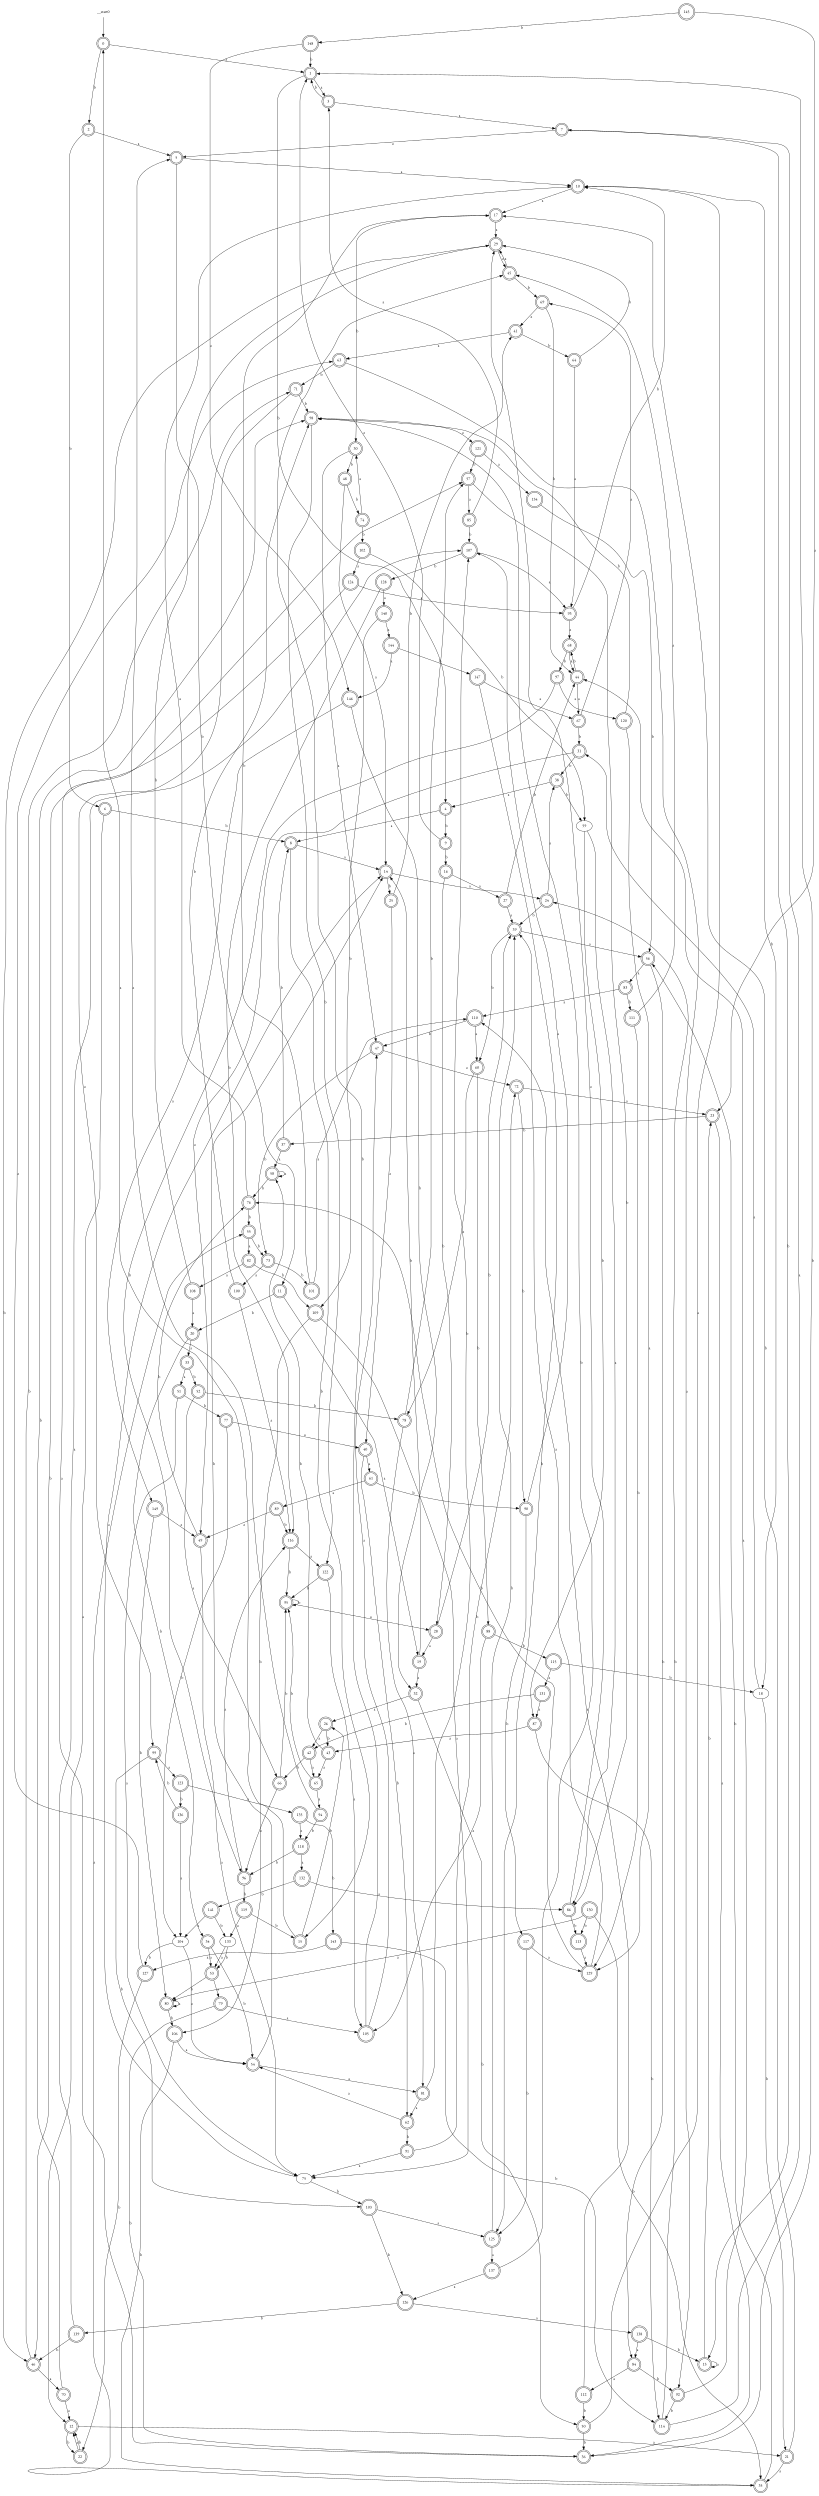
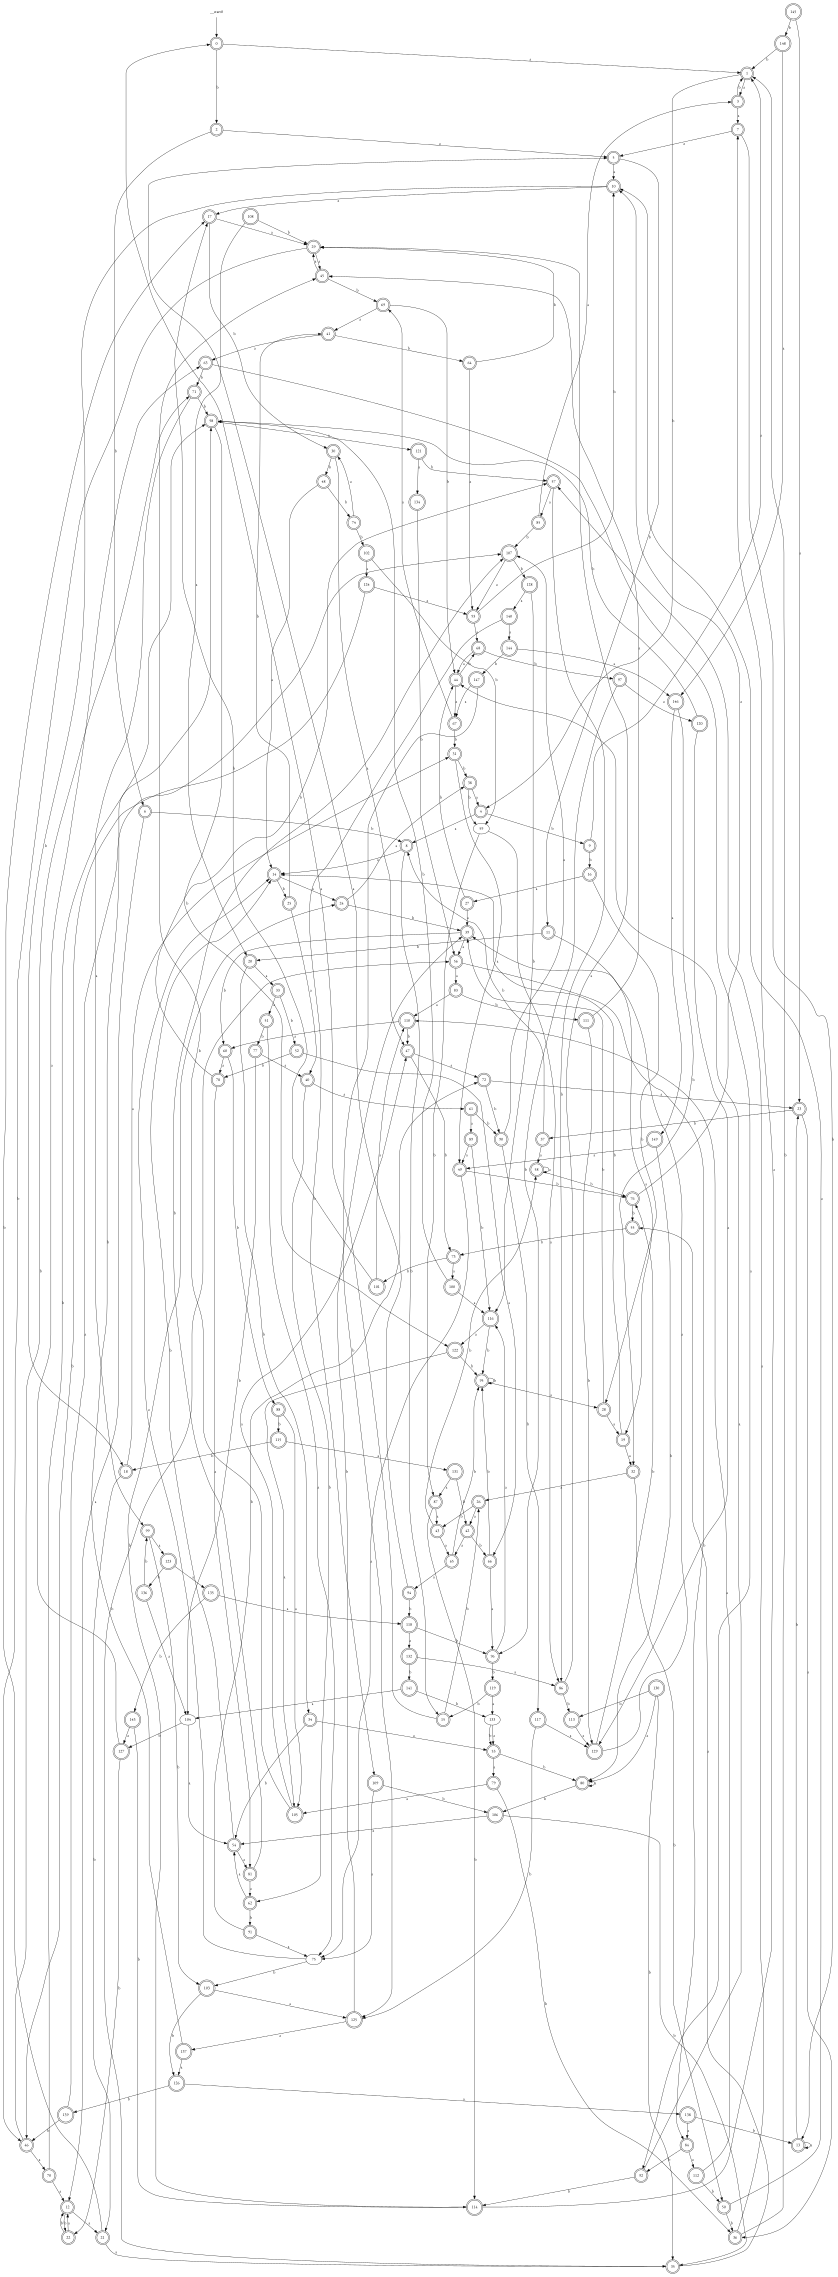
  digraph {
    fontname="EB Garamond"
    node [fontname="EB Garamond" shape=doublecircle]
    edge [fontname="EB Garamond"]
    __start0 [shape=none]
    0
    1
    2
    3
    4
    5
    6
    7
    8
    9
    10
    11
    12
    13
    14
    15
    16
    17
-   18 [shape=ellipse]
+   18
    19
    20
    21
    22
    23
    24
    25
    26
    27
    28
    29
    30
    31
    32
    33
    34
    35
    36
    37
    38
    39
    40
    41
    42
    43
    44
    45
    46
    47
    48
    49
    50
    51
    52
    53
    54
    55
    56
    57
    58
    59 [shape=""]
    60
    61
    62
    63
    64
    65
    66
    67
    68
    69
    70
    71
    72
    73
    74
    75 [shape=""]
    76
    77
    78
    79
    80
    81
-   82
    83
    84
    85
    86
    87
    88
    89
    90
    91
    92
    93
    94
    95
    96
    97
    98
    99
    100
    101
    102
    103
    104 [shape=ellipse]
    105
    106
    107
    108
    109
    110
    111
    112
    113
    114
    115
    116
    117
    118
    119
    120
    121
    122
    123
    124
    125
    126
    127
    128
    129
    131
    132
    133 [shape=ellipse]
    134
    135
    136
    137
    138
    139
    140
    130
    141
    143
    144
    146
    147
    145
    148
    149
    __start0 -> 0
    0 -> 1 [label=a]
    0 -> 2 [label=b]
    1 -> 3 [label=a]
    1 -> 4 [label=b]
    2 -> 5 [label=a]
    2 -> 6 [label=b]
    3 -> 1 [label=b]
    3 -> 7 [label=a]
    4 -> 8 [label=a]
    4 -> 9 [label=b]
    5 -> 10 [label=a]
    5 -> 11 [label=b]
    6 -> 8 [label=b]
    6 -> 12 [label=a]
    7 -> 5 [label=a]
    7 -> 13 [label=b]
    8 -> 14 [label=a]
    8 -> 15 [label=b]
    9 -> 1 [label=a]
    9 -> 16 [label=b]
    10 -> 17 [label=a]
    10 -> 18 [label=b]
    11 -> 19 [label=a]
    11 -> 20 [label=b]
    12 -> 21 [label=a]
    12 -> 22 [label=b]
    13 -> 13 [label=a]
    13 -> 23 [label=b]
    14 -> 24 [label=a]
    14 -> 25 [label=b]
    15 -> 0 [label=a]
    15 -> 26 [label=b]
    16 -> 27 [label=a]
    16 -> 28 [label=b]
    17 -> 29 [label=a]
    17 -> 30 [label=b]
    18 -> 21 [label=b]
    18 -> 31 [label=a]
    19 -> 14 [label=b]
    19 -> 32 [label=a]
    20 -> 33 [label=a]
    20 -> 34 [label=b]
    21 -> 17 [label=b]
    21 -> 35 [label=a]
    22 -> 12 [label=a]
    22 -> 12 [label=b]
    23 -> 36 [label=a]
    23 -> 37 [label=b]
    24 -> 38 [label=a]
    24 -> 39 [label=b]
    25 -> 40 [label=a]
    25 -> 41 [label=b]
    26 -> 42 [label=a]
    26 -> 43 [label=b]
    27 -> 39 [label=a]
    27 -> 44 [label=b]
    28 -> 19 [label=a]
    28 -> 39 [label=b]
    29 -> 45 [label=a]
    29 -> 46 [label=b]
    30 -> 47 [label=a]
    30 -> 48 [label=b]
    31 -> 38 [label=b]
    31 -> 49 [label=a]
    32 -> 26 [label=a]
    32 -> 50 [label=b]
    33 -> 51 [label=a]
    33 -> 52 [label=b]
    34 -> 53 [label=a]
    34 -> 54 [label=b]
    35 -> 55 [label=a]
    35 -> 56 [label=b]
    36 -> 1 [label=b]
    36 -> 57 [label=a]
    37 -> 8 [label=b]
    37 -> 58 [label=a]
    38 -> 4 [label=a]
    38 -> 59 [label=b]
    39 -> 56 [label=a]
    39 -> 60 [label=b]
    40 -> 61 [label=a]
    40 -> 62 [label=b]
    41 -> 63 [label=a]
    41 -> 64 [label=b]
    42 -> 65 [label=a]
    42 -> 66 [label=b]
    43 -> 58 [label=b]
    43 -> 65 [label=a]
    44 -> 67 [label=a]
    44 -> 68 [label=b]
    45 -> 29 [label=a]
    45 -> 69 [label=b]
    46 -> 70 [label=a]
    46 -> 71 [label=b]
    47 -> 72 [label=a]
    47 -> 73 [label=b]
    48 -> 14 [label=a]
    48 -> 74 [label=b]
    49 -> 75 [label=a]
    49 -> 76 [label=b]
    50 -> 10 [label=a]
    50 -> 36 [label=b]
    51 -> 75 [label=a]
    51 -> 77 [label=b]
    52 -> 66 [label=a]
    52 -> 78 [label=b]
    53 -> 79 [label=a]
    53 -> 80 [label=b]
    54 -> 14 [label=b]
    54 -> 81 [label=a]
    55 -> 73 [label=b]
-   55 -> 82 [label=a]
    56 -> 83 [label=a]
    56 -> 84 [label=b]
    57 -> 85 [label=a]
    57 -> 86 [label=b]
    58 -> 58 [label=a]
    58 -> 76 [label=b]
    59 -> 86 [label=a]
    59 -> 87 [label=b]
    60 -> 78 [label=a]
    60 -> 88 [label=b]
    61 -> 89 [label=a]
    61 -> 90 [label=b]
    62 -> 54 [label=a]
    62 -> 91 [label=b]
    63 -> 71 [label=b]
    63 -> 92 [label=a]
    64 -> 29 [label=b]
    64 -> 93 [label=a]
    65 -> 94 [label=a]
    65 -> 95 [label=b]
    66 -> 95 [label=b]
    66 -> 96 [label=a]
    67 -> 31 [label=b]
    67 -> 69 [label=a]
    68 -> 44 [label=a]
    68 -> 97 [label=b]
    69 -> 41 [label=a]
    69 -> 44 [label=b]
    70 -> 12 [label=a]
    70 -> 98 [label=b]
    71 -> 98 [label=b]
    71 -> 99 [label=a]
    72 -> 23 [label=a]
    72 -> 90 [label=b]
    73 -> 100 [label=a]
    73 -> 101 [label=b]
    74 -> 30 [label=a]
    74 -> 102 [label=b]
    75 -> 14 [label=a]
    75 -> 103 [label=b]
    76 -> 10 [label=a]
    76 -> 55 [label=b]
    77 -> 40 [label=a]
    77 -> 104 [label=b]
    78 -> 57 [label=b]
    78 -> 81 [label=a]
    79 -> 36 [label=b]
    79 -> 105 [label=a]
    80 -> 80 [label=a]
    80 -> 106 [label=b]
    81 -> 62 [label=a]
    81 -> 107 [label=b]
-   82 -> 108 [label=a]
-   82 -> 109 [label=b]
    83 -> 110 [label=a]
    83 -> 111 [label=b]
    84 -> 92 [label=b]
    84 -> 112 [label=a]
    85 -> 3 [label=a]
    85 -> 107 [label=b]
    86 -> 29 [label=a]
    86 -> 113 [label=b]
    87 -> 43 [label=a]
    87 -> 114 [label=b]
    88 -> 105 [label=a]
    88 -> 115 [label=b]
    89 -> 49 [label=a]
    89 -> 116 [label=b]
    90 -> 107 [label=a]
    90 -> 117 [label=b]
    91 -> 72 [label=b]
    91 -> 75 [label=a]
    92 -> 44 [label=a]
    92 -> 114 [label=b]
    93 -> 10 [label=b]
    93 -> 68 [label=a]
    94 -> 5 [label=a]
    94 -> 118 [label=b]
    95 -> 28 [label=a]
    95 -> 95 [label=b]
    96 -> 116 [label=a]
    96 -> 119 [label=b]
    97 -> 96 [label=b]
    97 -> 120 [label=a]
    98 -> 121 [label=a]
    98 -> 122 [label=b]
    99 -> 103 [label=b]
    99 -> 123 [label=a]
    100 -> 98 [label=b]
    100 -> 116 [label=a]
    101 -> 17 [label=b]
    101 -> 110 [label=a]
    102 -> 59 [label=b]
    102 -> 124 [label=a]
    103 -> 125 [label=a]
    103 -> 126 [label=b]
    104 -> 54 [label=a]
    104 -> 127 [label=b]
    105 -> 45 [label=b]
    105 -> 47 [label=a]
    106 -> 35 [label=b]
    106 -> 54 [label=a]
    107 -> 93 [label=a]
    107 -> 128 [label=b]
    108 -> 20 [label=a]
    108 -> 29 [label=b]
    109 -> 75 [label=a]
    109 -> 106 [label=b]
    110 -> 47 [label=b]
    110 -> 60 [label=a]
    111 -> 45 [label=a]
    111 -> 129 [label=b]
    112 -> 50 [label=b]
    112 -> 110 [label=a]
    113 -> 129 [label=a]
    114 -> 7 [label=a]
    114 -> 24 [label=b]
    115 -> 18 [label=b]
    115 -> 131 [label=a]
    116 -> 95 [label=b]
    116 -> 122 [label=a]
    117 -> 125 [label=b]
    117 -> 129 [label=a]
    118 -> 96 [label=b]
    118 -> 132 [label=a]
    119 -> 15 [label=b]
    119 -> 133 [label=a]
    120 -> 98 [label=b]
    120 -> 129 [label=a]
    121 -> 57 [label=b]
    121 -> 134 [label=a]
    122 -> 95 [label=b]
    122 -> 105 [label=a]
    123 -> 135 [label=a]
    123 -> 136 [label=b]
    124 -> 46 [label=b]
    124 -> 93 [label=a]
    125 -> 39 [label=b]
    125 -> 137 [label=a]
    126 -> 138 [label=a]
    126 -> 139 [label=b]
    127 -> 22 [label=b]
    127 -> 63 [label=a]
    128 -> 116 [label=b]
    128 -> 140 [label=a]
    129 -> 39 [label=a]
    129 -> 76 [label=b]
    131 -> 42 [label=b]
    131 -> 87 [label=a]
    132 -> 86 [label=a]
    132 -> 141 [label=b]
    133 -> 53 [label=a]
    133 -> 53 [label=b]
    134 -> 56 [label=b]
    135 -> 118 [label=a]
    135 -> 143 [label=b]
    136 -> 99 [label=b]
    136 -> 104 [label=a]
    137 -> 98 [label=b]
    137 -> 126 [label=a]
    138 -> 13 [label=b]
    138 -> 84 [label=a]
    139 -> 46 [label=b]
    139 -> 107 [label=a]
    140 -> 109 [label=b]
    140 -> 144 [label=a]
    130 -> 35 [label=b]
    130 -> 80 [label=a]
    130 -> 113 [label=b]
    141 -> 104 [label=a]
    141 -> 133 [label=b]
    143 -> 114 [label=b]
    143 -> 127 [label=a]
    144 -> 146 [label=a]
    144 -> 147 [label=b]
    146 -> 32 [label=b]
    146 -> 149 [label=a]
    147 -> 67 [label=a]
    147 -> 125 [label=b]
    145 -> 23 [label=a]
    145 -> 148 [label=b]
    148 -> 1 [label=b]
    148 -> 146 [label=a]
    149 -> 49 [label=a]
    149 -> 80 [label=b]
  }
